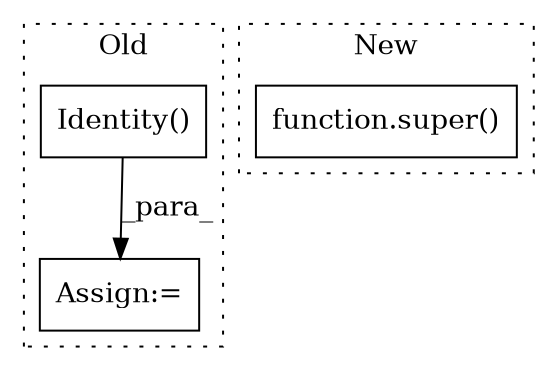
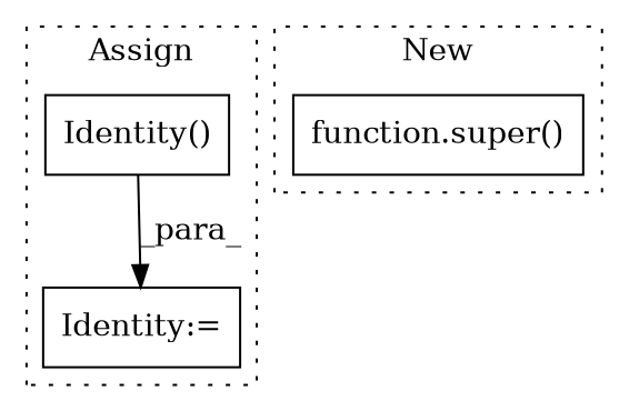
  digraph {
    node [a=75 shape=box]
    n1 [l=13 label="Identity()" s=4184]
-   n2 [a=68 l=3 label="Assign:=" s=4181]
+   n2 [a=68 l=3 label="Identity:=" s=4181]
    n3 [l=7 label="function.super()" s=2641]
    subgraph cluster_1 {
-     label=Old
+     label=Assign
      style=dotted
      n1
      n2
    }
    subgraph cluster_2 {
      label=New
      style=dotted
      n3
    }
    n1 -> n2 [label=_para_]
  }
